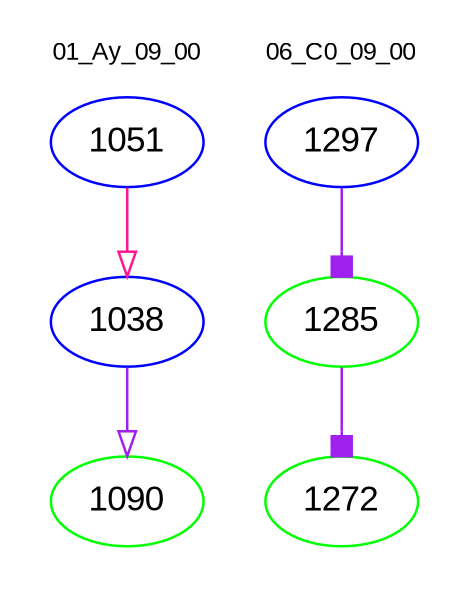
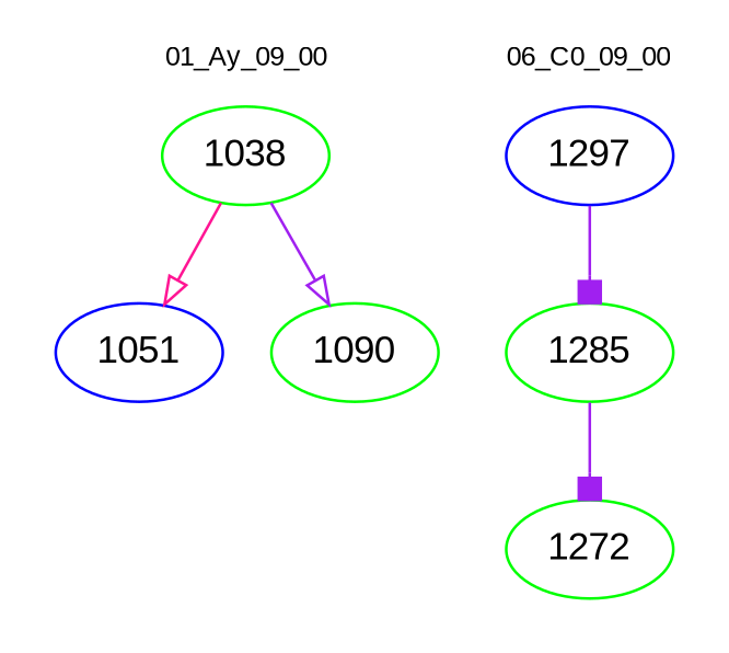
  digraph {
    fontname="Liberation Sans"
    node [color=green fontname="Liberation Sans"]
    edge [arrowhead=onormal color=purple fontname="Liberation Sans"]
    n1 [color=blue label=1051]
-   n2 [color=blue label=1038]
+   n2 [label=1038]
    n3 [label=1090]
    n4 [color=blue label=1297]
    n5 [label=1285]
    n6 [label=1272]
    subgraph cluster_1 {
      color=white
      fontsize=10
      label="01_Ay_09_00"
      n1
      n2
      n3
    }
    subgraph cluster_2 {
      color=white
      fontsize=10
      label="06_C0_09_00"
      n4
      n5
      n6
    }
-   n1 -> n2 [color=deeppink]
+   n2 -> n1 [color=deeppink]
    n2 -> n3
    n4 -> n5 [arrowhead=box]
    n5 -> n6 [arrowhead=box]
  }
